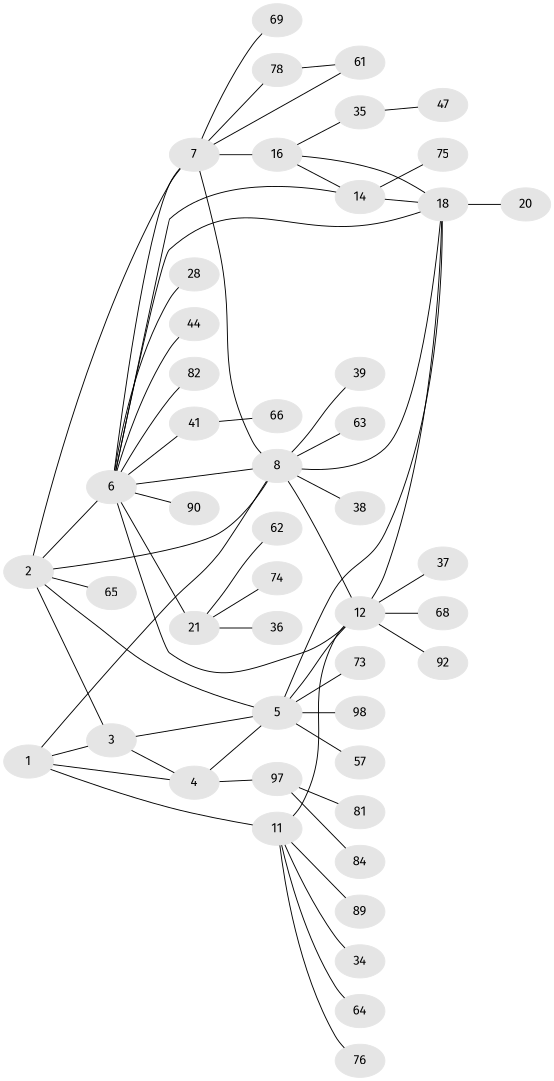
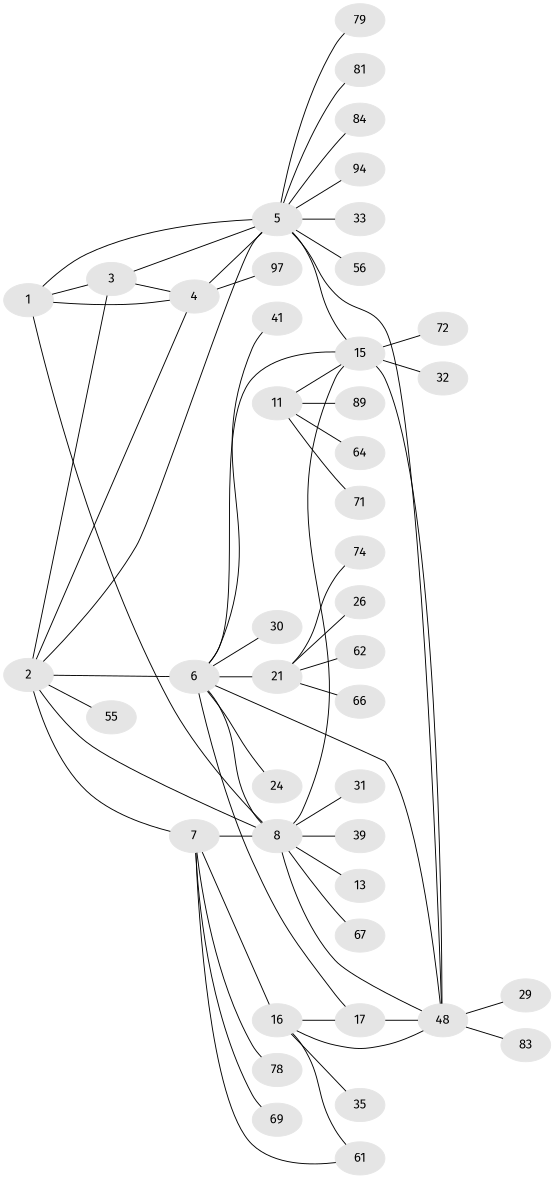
  graph {
    fontname="Fira Sans"
    rankdir=LR
    node [color=gray90 fontname="Fira Sans" style=filled]
    edge [fontname="Fira Sans"]
    2 [super="+52+93+100+60+40"]
    3 [super="+85"]
    4
    5
    6 [super="+48+22"]
    7 [super="+45+10+37"]
    8 [super="+9+30+91+58"]
-   65
+   65 [label=55]
    1
    97
-   12 [super="+13+49"]
-   18 [super="+42+19"]
-   56 [label=57]
-   73
+   12 [super="+13+49" label=15]
+   18 [super="+42+19" label=48]
+   33
+   56
+   73 [label=79]
    81
    84
-   94 [label=98]
-   17 [super="+38+20+80+98" label=14]
+   94
+   17 [super="+38+20+80+98"]
    21 [super="+54+86+25"]
-   28 [super="+69+55"]
+   28 [super="+69+55" label=24]
    41 [super="+87"]
-   44
-   82 [super="+92"]
-   90
+   90 [label=30]
    16
    61
    78
    n29 [label=69]
-   31 [label=38]
+   31
    39
-   63
-   32 [label=37]
-   68
-   72 [label=92]
-   29 [label=20]
-   75
-   36
+   63 [label=13]
+   67
+   32
+   72
+   29
+   83
+   36 [label=26]
    62
    66
    74
    35
    11 [super="+15+77"]
-   34
    64
-   71 [label=76]
+   71
    89
-   47
    2 -- 3
+   2 -- 4
    2 -- 5
    2 -- 6
    2 -- 7
    2 -- 8
    2 -- 65
    3 -- 4
    3 -- 5
    4 -- 5
    4 -- 97
    5 -- 12
    5 -- 18
+   5 -- 33
    5 -- 56
    5 -- 73
-   97 -- 81
-   97 -- 84
+   5 -- 81
+   5 -- 84
    5 -- 94
-   6 -- 7 [weight=2]
    6 -- 8 [weight=2]
    6 -- 12
    6 -- 18
    6 -- 17
    6 -- 21 [weight=6]
    6 -- 28
    6 -- 41
-   6 -- 44
-   6 -- 82
    6 -- 90 [weight=2]
    7 -- 8 [weight=4]
    7 -- 16
    7 -- 61
    7 -- 78
    7 -- n29
    8 -- 12
    8 -- 18
    8 -- 31
    8 -- 39
    8 -- 63
+   8 -- 67
    1 -- 3
    1 -- 4
-   1 -- 11
+   1 -- 5
    1 -- 8
    12 -- 18
    12 -- 32
-   12 -- 68
    12 -- 72
    18 -- 29
+   18 -- 83
    17 -- 18 [weight=4]
-   17 -- 75
    21 -- 36
    21 -- 62
-   41 -- 66
+   21 -- 66
    21 -- 74
    16 -- 18 [weight=2]
    16 -- 17 [weight=2]
-   78 -- 61
+   16 -- 61
    16 -- 35
-   35 -- 47
    11 -- 12 [weight=6]
-   11 -- 34
    11 -- 64
    11 -- 71
    11 -- 89
  }
